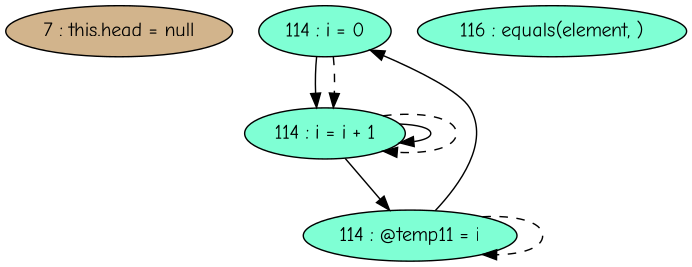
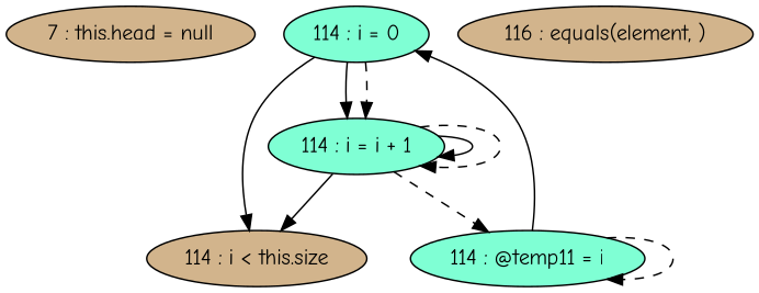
  digraph {
    fontname="Comic Neue"
    node [fillcolor=aquamarine fontname="Comic Neue" style=filled]
    edge [fontname="Comic Neue"]
    "7 : this.head = null" [fillcolor=tan]
+   "114 : i < this.size" [fillcolor=tan]
    "114 : i = 0"
    "114 : i = i + 1"
    "114 : @temp11 = i"
-   "116 : equals(element, )"
+   "116 : equals(element, )" [fillcolor=tan]
+   "114 : i = 0" -> "114 : i < this.size"
    "114 : i = 0" -> "114 : i = i + 1"
    "114 : i = 0" -> "114 : i = i + 1" [style=dashed]
+   "114 : i = i + 1" -> "114 : i < this.size"
    "114 : i = i + 1" -> "114 : i = i + 1"
    "114 : i = i + 1" -> "114 : i = i + 1" [style=dashed]
-   "114 : i = i + 1" -> "114 : @temp11 = i"
+   "114 : i = i + 1" -> "114 : @temp11 = i" [style=dashed]
    "114 : @temp11 = i" -> "114 : i = 0"
    "114 : @temp11 = i" -> "114 : @temp11 = i" [style=dashed]
  }
